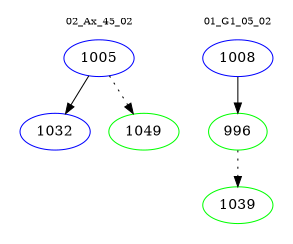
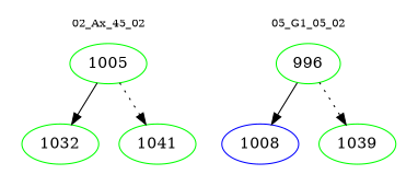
  digraph {
    node [color=green]
    edge [color=black style=solid]
-   n1 [color=blue label=1005]
-   n2 [color=blue label=1032]
-   n3 [label=1049]
+   n1 [label=1005]
+   n2 [label=1032]
+   n3 [label=1041]
    n4 [color=blue label=1008]
    n5 [label=996]
    n6 [label=1039]
    subgraph cluster_1 {
      color=white
      fontsize=10
      label="02_Ax_45_02"
      n1
      n2
      n3
    }
    subgraph cluster_2 {
      color=white
      fontsize=10
-     label="01_G1_05_02"
+     label="05_G1_05_02"
      n4
      n5
      n6
    }
    n1 -> n2
    n1 -> n3 [style=dotted]
-   n4 -> n5
+   n5 -> n4
    n5 -> n6 [style=dotted]
  }
